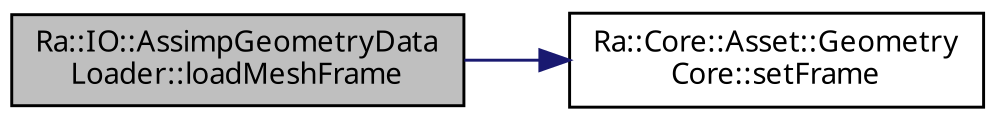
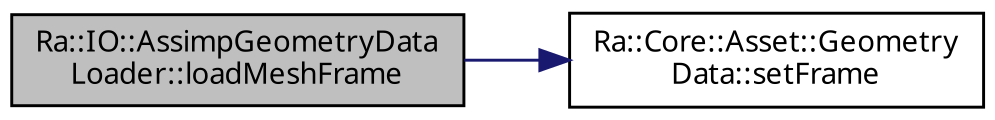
  digraph {
    rankdir=LR
    fontname="Noto Sans"
    node [color=black fontname="Noto Sans" fontsize=10 shape=record style=filled]
    n1 [fillcolor=grey75 fontcolor=black height=0.2 label="Ra::IO::AssimpGeometryData\lLoader::loadMeshFrame" width=0.4]
-   n2 [fillcolor=white height=0.2 label="Ra::Core::Asset::Geometry\lCore::setFrame" width=0.4]
+   n2 [fillcolor=white height=0.2 label="Ra::Core::Asset::Geometry\lData::setFrame" width=0.4]
    n1 -> n2 [color=midnightblue fontname="Noto Sans" fontsize=10 labelfontname=Helvetica labelfontsize=10 style=solid]
  }
